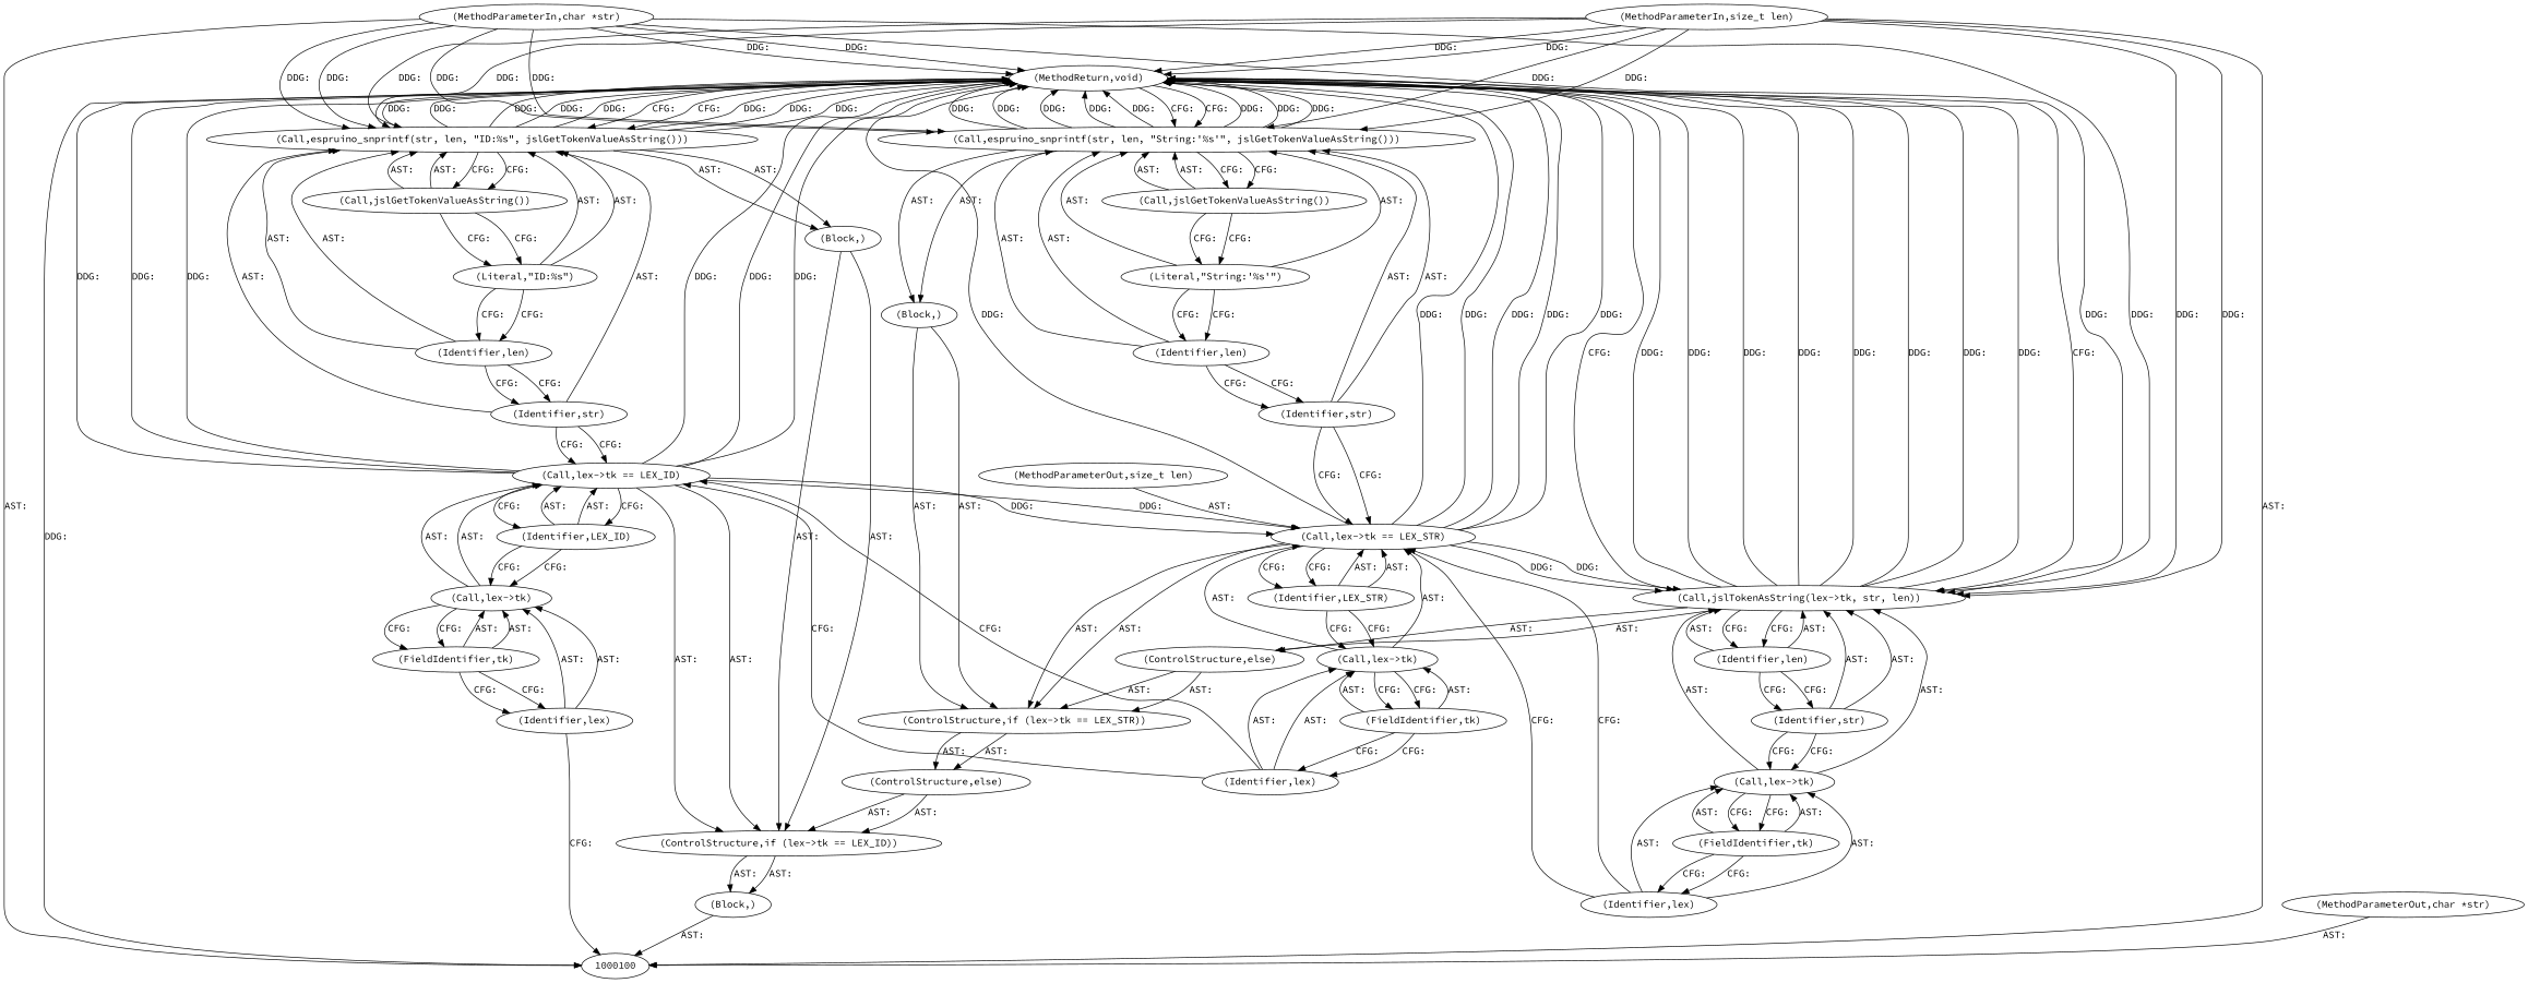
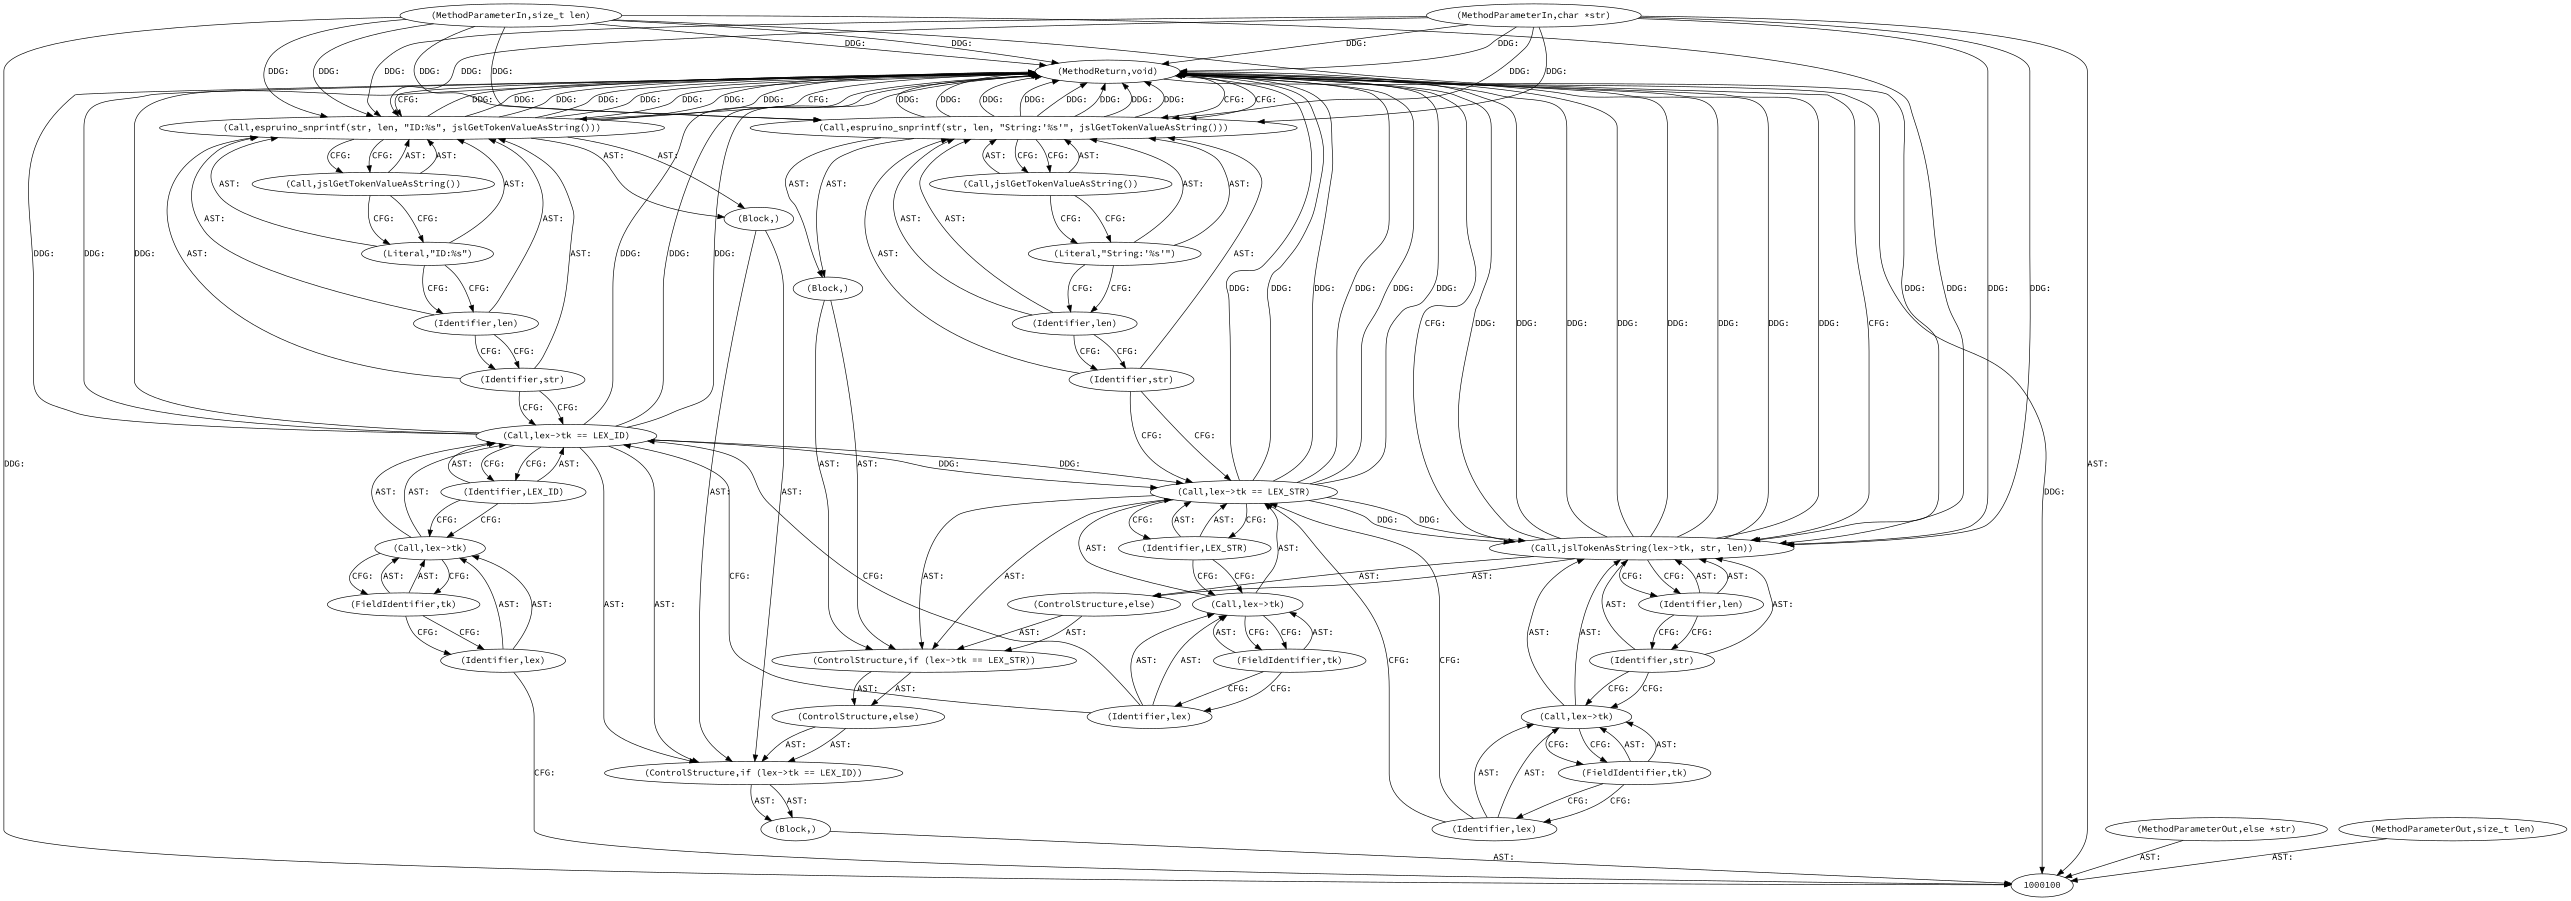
  digraph {
    fontname="Source Code Pro"
    node [fontname="Source Code Pro"]
    edge [fontname="Source Code Pro"]
    n1 [label="(MethodReturn,void)"]
    n2 [label="(Call,espruino_snprintf(str, len, \"ID:%s\", jslGetTokenValueAsString()))"]
    n3 [label="(Call,espruino_snprintf(str, len, \"String:'%s'\", jslGetTokenValueAsString()))"]
    n4 [label="(Call,jslTokenAsString(lex->tk, str, len))"]
    1000100
    n6 [label="(Block,)"]
    n7 [label="(Call,jslGetTokenValueAsString())"]
    n8 [label="(Block,)"]
    n9 [label="(Call,jslGetTokenValueAsString())"]
    n10 [label="(ControlStructure,else)"]
    n11 [label="(Identifier,len)"]
    n12 [label="(MethodParameterIn,char *str)"]
-   n13 [label="(MethodParameterOut,char *str)"]
+   n13 [label="(MethodParameterOut,else *str)"]
    n14 [label="(MethodParameterIn,size_t len)"]
    n15 [label="(MethodParameterOut,size_t len)"]
    n16 [label="(Block,)"]
    n17 [label="(FieldIdentifier,tk)"]
    n18 [label="(Call,lex->tk)"]
    n19 [label="(Identifier,lex)"]
    n20 [label="(Call,lex->tk == LEX_ID)"]
    n21 [label="(Identifier,LEX_ID)"]
    n22 [label="(ControlStructure,if (lex->tk == LEX_ID))"]
    n23 [label="(Call,lex->tk == LEX_STR)"]
    n24 [label="(ControlStructure,if (lex->tk == LEX_STR))"]
    n25 [label="(Identifier,LEX_STR)"]
    n26 [label="(Identifier,str)"]
    n27 [label="(Identifier,len)"]
    n28 [label="(Literal,\"ID:%s\")"]
    n29 [label="(ControlStructure,else)"]
    n30 [label="(Call,lex->tk)"]
    n31 [label="(FieldIdentifier,tk)"]
    n32 [label="(Identifier,lex)"]
    n33 [label="(Identifier,str)"]
    n34 [label="(Identifier,len)"]
    n35 [label="(Literal,\"String:'%s'\")"]
    n36 [label="(Call,lex->tk)"]
    n37 [label="(FieldIdentifier,tk)"]
    n38 [label="(Identifier,lex)"]
    n39 [label="(Identifier,str)"]
    n1 -> n2 [label="CFG: "]
    n1 -> n2 [label="CFG: "]
    n1 -> n3 [label="CFG: "]
    n1 -> n3 [label="CFG: "]
    n1 -> n4 [label="CFG: "]
    n1 -> n4 [label="CFG: "]
    n1 -> 1000100 [label="DDG: "]
    n2 -> n1 [label="DDG: "]
    n2 -> n1 [label="DDG: "]
    n2 -> n1 [label="DDG: "]
    n2 -> n1 [label="DDG: "]
    n2 -> n1 [label="DDG: "]
    n2 -> n1 [label="DDG: "]
    n2 -> n1 [label="DDG: "]
    n2 -> n1 [label="DDG: "]
    n2 -> n6 [label="AST: "]
    n2 -> n6 [label="AST: "]
    n2 -> n7 [label="CFG: "]
    n2 -> n7 [label="CFG: "]
    n3 -> n1 [label="DDG: "]
    n3 -> n1 [label="DDG: "]
    n3 -> n1 [label="DDG: "]
    n3 -> n1 [label="DDG: "]
    n3 -> n1 [label="DDG: "]
    n3 -> n1 [label="DDG: "]
    n3 -> n1 [label="DDG: "]
    n3 -> n1 [label="DDG: "]
    n3 -> n8 [label="AST: "]
    n3 -> n8 [label="AST: "]
    n3 -> n9 [label="CFG: "]
    n3 -> n9 [label="CFG: "]
    n4 -> n1 [label="DDG: "]
    n4 -> n1 [label="DDG: "]
    n4 -> n1 [label="DDG: "]
    n4 -> n1 [label="DDG: "]
    n4 -> n1 [label="DDG: "]
    n4 -> n1 [label="DDG: "]
    n4 -> n1 [label="DDG: "]
    n4 -> n1 [label="DDG: "]
    n4 -> n10 [label="AST: "]
    n4 -> n10 [label="AST: "]
    n4 -> n11 [label="CFG: "]
    n4 -> n11 [label="CFG: "]
    n6 -> n22 [label="AST: "]
    n6 -> n22 [label="AST: "]
    n7 -> n2 [label="AST: "]
    n7 -> n2 [label="AST: "]
    n7 -> n28 [label="CFG: "]
    n7 -> n28 [label="CFG: "]
    n8 -> n24 [label="AST: "]
    n8 -> n24 [label="AST: "]
    n9 -> n3 [label="AST: "]
    n9 -> n3 [label="AST: "]
    n9 -> n35 [label="CFG: "]
    n9 -> n35 [label="CFG: "]
    n10 -> n24 [label="AST: "]
    n10 -> n24 [label="AST: "]
    n11 -> n4 [label="AST: "]
    n11 -> n4 [label="AST: "]
    n11 -> n39 [label="CFG: "]
    n11 -> n39 [label="CFG: "]
    n12 -> n1 [label="DDG: "]
    n12 -> n1 [label="DDG: "]
    n12 -> n2 [label="DDG: "]
    n12 -> n2 [label="DDG: "]
    n12 -> n3 [label="DDG: "]
    n12 -> n3 [label="DDG: "]
    n12 -> n4 [label="DDG: "]
    n12 -> n4 [label="DDG: "]
    n12 -> 1000100 [label="AST: "]
    n13 -> 1000100 [label="AST: "]
    n14 -> n1 [label="DDG: "]
    n14 -> n1 [label="DDG: "]
    n14 -> n2 [label="DDG: "]
    n14 -> n2 [label="DDG: "]
    n14 -> n3 [label="DDG: "]
    n14 -> n3 [label="DDG: "]
    n14 -> n4 [label="DDG: "]
    n14 -> n4 [label="DDG: "]
-   n14 -> 1000100 [label="AST: "]
-   n15 -> n23 [label="AST: "]
+   n14 -> 1000100 [label="DDG: "]
+   n15 -> 1000100 [label="AST: "]
    n16 -> 1000100 [label="AST: "]
    n17 -> n18 [label="AST: "]
    n17 -> n18 [label="AST: "]
    n17 -> n19 [label="CFG: "]
    n17 -> n19 [label="CFG: "]
    n18 -> n17 [label="CFG: "]
    n18 -> n17 [label="CFG: "]
    n18 -> n20 [label="AST: "]
    n18 -> n20 [label="AST: "]
    n19 -> 1000100 [label="CFG: "]
    n19 -> n18 [label="AST: "]
    n19 -> n18 [label="AST: "]
    n20 -> n1 [label="DDG: "]
    n20 -> n1 [label="DDG: "]
    n20 -> n1 [label="DDG: "]
    n20 -> n1 [label="DDG: "]
    n20 -> n1 [label="DDG: "]
    n20 -> n1 [label="DDG: "]
    n20 -> n21 [label="CFG: "]
    n20 -> n21 [label="CFG: "]
    n20 -> n22 [label="AST: "]
    n20 -> n22 [label="AST: "]
    n20 -> n23 [label="DDG: "]
    n20 -> n23 [label="DDG: "]
    n21 -> n18 [label="CFG: "]
    n21 -> n18 [label="CFG: "]
    n21 -> n20 [label="AST: "]
    n21 -> n20 [label="AST: "]
    n22 -> n16 [label="AST: "]
    n22 -> n16 [label="AST: "]
    n23 -> n1 [label="DDG: "]
    n23 -> n1 [label="DDG: "]
    n23 -> n1 [label="DDG: "]
    n23 -> n1 [label="DDG: "]
    n23 -> n1 [label="DDG: "]
    n23 -> n1 [label="DDG: "]
    n23 -> n4 [label="DDG: "]
    n23 -> n4 [label="DDG: "]
    n23 -> n24 [label="AST: "]
    n23 -> n24 [label="AST: "]
    n23 -> n25 [label="CFG: "]
    n23 -> n25 [label="CFG: "]
    n24 -> n29 [label="AST: "]
    n24 -> n29 [label="AST: "]
    n25 -> n23 [label="AST: "]
    n25 -> n23 [label="AST: "]
    n25 -> n30 [label="CFG: "]
    n25 -> n30 [label="CFG: "]
    n26 -> n2 [label="AST: "]
    n26 -> n2 [label="AST: "]
    n26 -> n20 [label="CFG: "]
    n26 -> n20 [label="CFG: "]
    n27 -> n2 [label="AST: "]
    n27 -> n2 [label="AST: "]
    n27 -> n26 [label="CFG: "]
    n27 -> n26 [label="CFG: "]
    n28 -> n2 [label="AST: "]
    n28 -> n2 [label="AST: "]
    n28 -> n27 [label="CFG: "]
    n28 -> n27 [label="CFG: "]
    n29 -> n22 [label="AST: "]
    n29 -> n22 [label="AST: "]
    n30 -> n23 [label="AST: "]
    n30 -> n23 [label="AST: "]
    n30 -> n31 [label="CFG: "]
    n30 -> n31 [label="CFG: "]
    n31 -> n30 [label="AST: "]
    n31 -> n30 [label="AST: "]
    n31 -> n32 [label="CFG: "]
    n31 -> n32 [label="CFG: "]
    n32 -> n20 [label="CFG: "]
    n32 -> n20 [label="CFG: "]
    n32 -> n30 [label="AST: "]
    n32 -> n30 [label="AST: "]
    n33 -> n3 [label="AST: "]
    n33 -> n3 [label="AST: "]
    n33 -> n23 [label="CFG: "]
    n33 -> n23 [label="CFG: "]
    n34 -> n3 [label="AST: "]
    n34 -> n3 [label="AST: "]
    n34 -> n33 [label="CFG: "]
    n34 -> n33 [label="CFG: "]
    n35 -> n3 [label="AST: "]
    n35 -> n3 [label="AST: "]
    n35 -> n34 [label="CFG: "]
    n35 -> n34 [label="CFG: "]
    n36 -> n4 [label="AST: "]
    n36 -> n4 [label="AST: "]
    n36 -> n37 [label="CFG: "]
    n36 -> n37 [label="CFG: "]
    n37 -> n36 [label="AST: "]
    n37 -> n36 [label="AST: "]
    n37 -> n38 [label="CFG: "]
    n37 -> n38 [label="CFG: "]
    n38 -> n23 [label="CFG: "]
    n38 -> n23 [label="CFG: "]
    n38 -> n36 [label="AST: "]
    n38 -> n36 [label="AST: "]
    n39 -> n4 [label="AST: "]
    n39 -> n4 [label="AST: "]
    n39 -> n36 [label="CFG: "]
    n39 -> n36 [label="CFG: "]
  }
